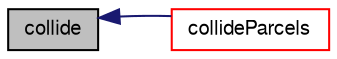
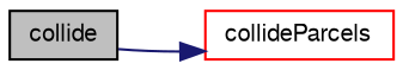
  digraph {
    rankdir=LR
    node [fontname=FreeSans fontsize=10 shape=record]
    n1 [color=black fillcolor=grey75 fontcolor=black height=0.2 label=collide style=filled width=0.4]
    n2 [color=red height=0.2 label=collideParcels width=0.4]
-   n2 -> n1 [color=midnightblue fontname=FreeSans fontsize=10 labelfontname=FreeSans labelfontsize=10 style=solid]
+   n1 -> n2 [color=midnightblue fontname=FreeSans fontsize=10 labelfontname=FreeSans labelfontsize=10 style=solid]
  }
